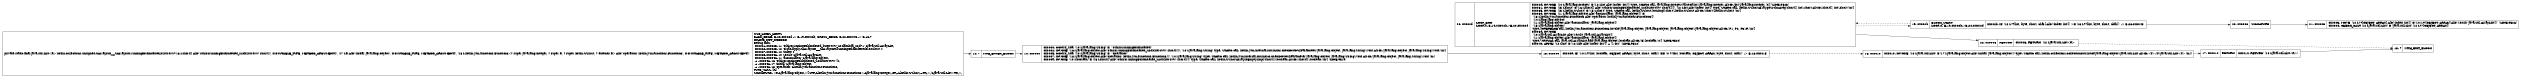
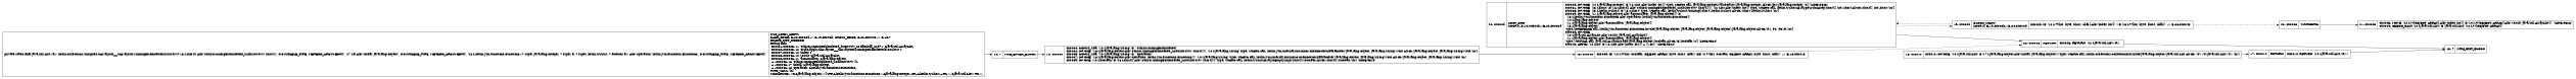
  digraph {
    rankdir=LR
    node [shape=record]
    n1 [label="{12\:\ ?|MTH_ENTER_BLOCK\l}"]
    n2 [label="{14\:\ 0x0000|0x0000: CONST_STR  (r0 I:java.lang.String) =  \"$this$runningFoldIndexed\" \l0x0002: INVOKE  (r6 I:java.lang.Object A[D('$this$runningFoldIndexed_u2dbzxtMww' short[])]), (r0 I:java.lang.String) type: STATIC call: kotlin.jvm.internal.Intrinsics.checkNotNullParameter(java.lang.Object, java.lang.String):void A[MD:(java.lang.Object, java.lang.String):void (m)]\l0x0005: CONST_STR  (r0 I:java.lang.String) =  \"operation\" \l0x0007: INVOKE  (r8 I:java.lang.Object A[D('operation' kotlin.jvm.functions.Function3)]), (r0 I:java.lang.String) type: STATIC call: kotlin.jvm.internal.Intrinsics.checkNotNullParameter(java.lang.Object, java.lang.String):void A[MD:(java.lang.Object, java.lang.String):void (m)]\l0x000a: INVOKE  (r0 I:boolean) = (r6 I:short[] A[D('$this$runningFoldIndexed_u2dbzxtMww' short[])]) type: STATIC call: kotlin.UShortArray.isEmpty\-impl(short[]):boolean A[MD:(short[]):boolean (m)] (LINE:9519)\l}"]
    n3 [label="{15\:\ 0x000e|0x000e: IF  (r0 I:??[int, boolean, OBJECT, ARRAY, byte, short, char]) == (0 ??[int, boolean, OBJECT, ARRAY, byte, short, char])  \-\> B:18:0x0015 \l}"]
    n4 [label="{16\:\ 0x0010|0x0010: INVOKE  (r0 I:java.util.List) = (r7 I:java.lang.Object A[D('initial' java.lang.Object)]) type: STATIC call: kotlin.collections.CollectionsKt.listOf(java.lang.Object):java.util.List A[MD:\<T\>:(T):java.util.List\<T\> (m)]\l}"]
    n5 [label="{17\:\ 0x0014|RETURN\l|0x0014: RETURN  (r0 I:java.util.List\<R\>) \l}"]
    n6 [label="{13\:\ ?|MTH_EXIT_BLOCK\l}"]
    n7 [label="{19\:\ 0x002b|BLOCK_START\lLOOP:0: B:19:0x002b\-\>B:20:0x002d\l|0x002b: IF  (r2 I:??[int, byte, short, char] A[D('index' int)]) \>= (r3 I:??[int, byte, short, char])  \-\> B:23:0x0043 \l}"]
    n8 [label="{20\:\ 0x002d|LOOP_END\lLOOP:0: B:19:0x002b\-\>B:20:0x002d\l|0x002d: INVOKE  (r4 I:java.lang.Integer) = (r2 I:int A[D('index' int)]) type: STATIC call: java.lang.Integer.valueOf(int):java.lang.Integer A[MD:(int):java.lang.Integer (c)] (LINE:9523)\l0x0031: INVOKE  (r5 I:short) = (r6 I:short[] A[D('$this$runningFoldIndexed_u2dbzxtMww' short[])]), (r2 I:int A[D('index' int)]) type: STATIC call: kotlin.UShortArray.get\-Mh2AYeg(short[], int):short A[MD:(short[], int):short (m)]\l0x0035: INVOKE  (r5 I:kotlin.UShort) = (r5 I:short) type: STATIC call: kotlin.UShort.box\-impl(short):kotlin.UShort A[MD:(short):kotlin.UShort (m)]\l0x0039: INVOKE  (r1 I:java.lang.Object A[D('accumulator' java.lang.Object)]) = \l  (r8 I:kotlin.jvm.functions.Function3 A[D('operation' kotlin.jvm.functions.Function3)])\l  (r4 I:lang.lang.Object)\l  (r1 I:java.lang.Object A[D('accumulator' java.lang.Object)])\l  (r5 I:java.lang.Object)\l type: INTERFACE call: kotlin.jvm.functions.Function3.invoke(java.lang.Object, java.lang.Object, java.lang.Object):java.lang.Object A[MD:(P1, P2, P3):R (m)]\l0x003d: INVOKE  \l  (r0 I:java.util.ArrayList A[D('result' java.util.ArrayList)])\l  (r1 I:java.lang.Object A[D('accumulator' java.lang.Object)])\l type: VIRTUAL call: java.util.ArrayList.add(java.lang.Object):boolean A[MD:(E):boolean (c)] (LINE:9524)\l0x0040: ARITH  (r2 I:int) = (r2 I:int A[D('index' int)]) + (1 int)  (LINE:9522)\l}"]
-   n9 [label="{23\:\ 0x0043|SIGNATURE\l}"]
+   n9 [label="{23\:\ 0x0043|SYNTHETIC\l}"]
    n10 [label="{22\:\ 0x0046|RETURN\l|0x0046: RETURN  (r2 I:java.util.List\<R\>) \l}"]
    n11 [label="{21\:\ 0x0043|0x0043: MOVE  (r2 I:??[OBJECT, ARRAY] A[D('index' int)]) = (r0 I:??[OBJECT, ARRAY] A[D('result' java.util.ArrayList)])  (LINE:9526)\l0x0044: CHECK_CAST (r2 I:java.util.List) = (java.util.List) (r2 I:??[OBJECT, ARRAY]) \l}"]
    n12 [label="{private static final java.util.List\<R\> kotlin.collections.unsigned.UArraysKt___UArraysKt.runningFoldIndexed\-bzxtMww((r6 I:short[] A[D('$this$runningFoldIndexed_u2dbzxtMww' short[]), IMMUTABLE_TYPE, METHOD_ARGUMENT]), (r7 I:R A[D('initial' java.lang.Object), IMMUTABLE_TYPE, METHOD_ARGUMENT]), (r8 I:kotlin.jvm.functions.Function3\<? super java.lang.Integer, ? super R, ? super kotlin.UShort, ? extends R\> A[D('operation' kotlin.jvm.functions.Function3), IMMUTABLE_TYPE, METHOD_ARGUMENT]))  | USE_LINES_HINTS\lBACK_EDGE: B:20:0x002d \-\> B:19:0x002b, CROSS_EDGE: B:22:0x0046 \-\> B:13:?\lINLINE_NOT_NEEDED\lDebug Info:\l  0x0021\-0x0025: r1 '$this$runningFoldIndexed_bzxtMww_u24lambda_u2d71' Ljava\/util\/ArrayList;\l  0x0022\-0x0025: r2 '$i$a$\-apply\-UArraysKt___UArraysKt$runningFoldIndexed$result$4' I\l  0x0027\-0x0043: r2 'index' I\l  0x0025\-0x0046: r0 'result' Ljava\/util\/ArrayList;\l  0x0026\-0x0046: r1 'accumulator' Ljava\/lang\/Object;\l  \-1 \-0x0046: r6 '$this$runningFoldIndexed_u2dbzxtMww' [S\l  \-1 \-0x0046: r7 'initial' Ljava\/lang\/Object;\l  \-1 \-0x0046: r8 'operation' Lkotlin\/jvm\/functions\/Function3;\lTYPE_VARS: [R]\lSIGNATURE: \<R:Ljava\/lang\/Object;\>([STR;Lkotlin\/jvm\/functions\/Function3\<\-Ljava\/lang\/Integer;\-TR;\-Lkotlin\/UShort;+TR;\>;)Ljava\/util\/List\<TR;\>;\l}"]
    n1 -> n2
    n2 -> n3
-   n3 -> n4 [style=dashed]
+   n3 -> n10 [style=dashed]
    n4 -> n5
    n5 -> n6
    n7 -> n8 [style=dashed]
-   n7 -> n9
+   n7 -> n9 [style=dashed]
    n8 -> n7 [style=dashed]
    n8 -> n10
    n9 -> n11
-   n10 -> n6 [style=dashed]
+   n10 -> n6
    n12 -> n1
  }
